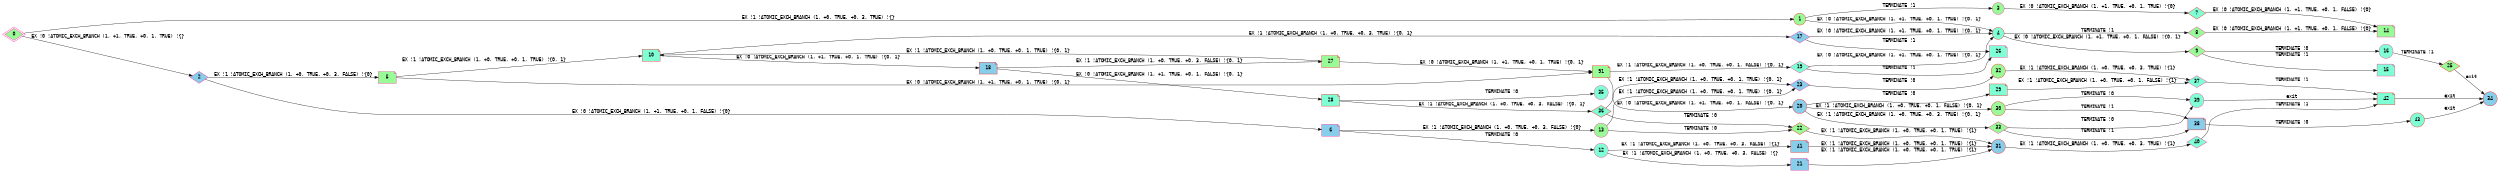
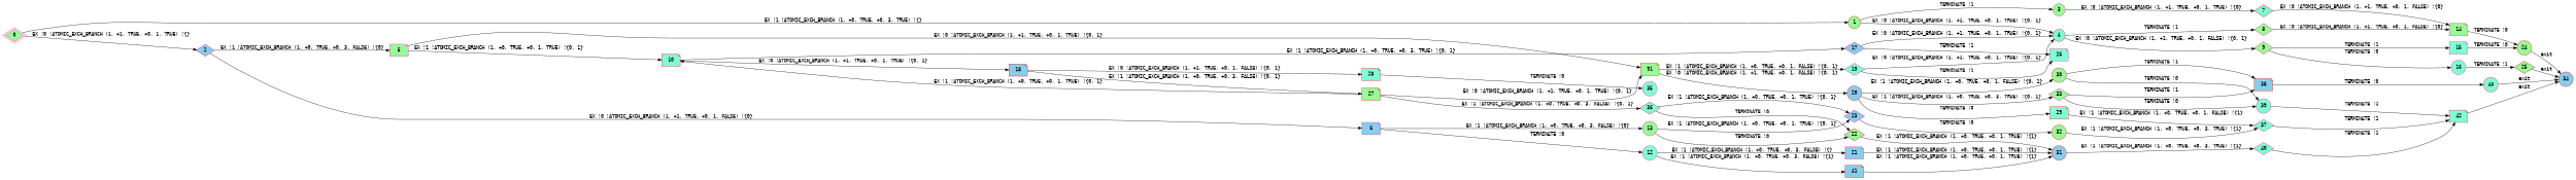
  digraph {
    fontname="DejaVu Sans Mono"
    rankdir=LR
    node [color=deeppink fillcolor=aquamarine fontname="DejaVu Sans Mono" shape=circle style=filled]
    edge [fontname="DejaVu Sans Mono"]
    0 [fillcolor=palegreen peripheries=2 shape=diamond]
    1 [color=red fillcolor=palegreen]
    2 [fillcolor=skyblue shape=diamond]
    3 [fillcolor=palegreen]
    4 [color=red]
    5 [fillcolor=palegreen shape=note]
    6 [fillcolor=skyblue shape=note]
    7 [color=red shape=diamond]
    8 [fillcolor=palegreen shape=diamond]
    9 [fillcolor=palegreen shape=diamond]
    10 [color=red shape=note]
    n12 [color=red fillcolor=palegreen label=91 shape=note]
    12
    13 [fillcolor=palegreen]
    14 [fillcolor=palegreen shape=note]
    15 [shape=note]
    16
    17 [fillcolor=skyblue shape=diamond]
    18 [color=red fillcolor=skyblue shape=note]
    19 [shape=diamond]
    20 [color=red fillcolor=skyblue]
    21 [fillcolor=skyblue shape=note]
    41 [color=red fillcolor=skyblue shape=note]
    22 [color=red fillcolor=palegreen shape=diamond]
    23 [fillcolor=skyblue shape=diamond]
+   24 [color=red fillcolor=palegreen]
    25 [color=red fillcolor=palegreen shape=diamond]
    26 [shape=note]
    27 [color=red fillcolor=palegreen shape=note]
    28 [color=red shape=note]
    29 [color=red shape=note]
    30 [color=red fillcolor=palegreen]
    33 [fillcolor=palegreen shape=diamond]
    31 [color=red fillcolor=skyblue]
    32 [color=red fillcolor=palegreen]
    34 [color=red fillcolor=skyblue]
    35
    36 [color=red shape=diamond]
    37 [shape=diamond]
    38 [color=red fillcolor=skyblue shape=note]
    39
    40 [shape=diamond]
    42 [color=red shape=note]
    43 [color=red]
    0 -> 1 [label="EX !1 !ATOMIC_EXCH_BRANCH (1, +0, TRUE, +0, 3, TRUE) !{}"]
    0 -> 2 [label="EX !0 !ATOMIC_EXCH_BRANCH (1, +1, TRUE, +0, 1, TRUE) !{}"]
    1 -> 3 [label="TERMINATE !1"]
    1 -> 4 [label="EX !0 !ATOMIC_EXCH_BRANCH (1, +1, TRUE, +0, 1, TRUE) !{0, 1}"]
    2 -> 5 [label="EX !1 !ATOMIC_EXCH_BRANCH (1, +0, TRUE, +0, 3, FALSE) !{0}"]
    2 -> 6 [label="EX !0 !ATOMIC_EXCH_BRANCH (1, +1, TRUE, +0, 1, FALSE) !{0}"]
    3 -> 7 [label="EX !0 !ATOMIC_EXCH_BRANCH (1, +1, TRUE, +0, 1, TRUE) !{0}"]
    4 -> 8 [label="TERMINATE !1"]
    4 -> 9 [label="EX !0 !ATOMIC_EXCH_BRANCH (1, +1, TRUE, +0, 1, FALSE) !{0, 1}"]
    5 -> 10 [label="EX !1 !ATOMIC_EXCH_BRANCH (1, +0, TRUE, +0, 1, TRUE) !{0, 1}"]
    5 -> n12 [label="EX !0 !ATOMIC_EXCH_BRANCH (1, +1, TRUE, +0, 1, TRUE) !{0, 1}"]
    6 -> 12 [label="TERMINATE !0"]
    6 -> 13 [label="EX !1 !ATOMIC_EXCH_BRANCH (1, +0, TRUE, +0, 3, FALSE) !{0}"]
    7 -> 14 [label="EX !0 !ATOMIC_EXCH_BRANCH (1, +1, TRUE, +0, 1, FALSE) !{0}"]
    8 -> 14 [label="EX !0 !ATOMIC_EXCH_BRANCH (1, +1, TRUE, +0, 1, FALSE) !{0}"]
    9 -> 15 [label="TERMINATE !1"]
    9 -> 16 [label="TERMINATE !0"]
    10 -> 17 [label="EX !1 !ATOMIC_EXCH_BRANCH (1, +0, TRUE, +0, 3, TRUE) !{0, 1}"]
    10 -> 18 [label="EX !0 !ATOMIC_EXCH_BRANCH (1, +1, TRUE, +0, 1, TRUE) !{0, 1}"]
    n12 -> 19 [label="EX !1 !ATOMIC_EXCH_BRANCH (1, +0, TRUE, +0, 1, FALSE) !{0, 1}"]
    n12 -> 20 [label="EX !0 !ATOMIC_EXCH_BRANCH (1, +1, TRUE, +0, 1, FALSE) !{0, 1}"]
    12 -> 21 [label="EX !1 !ATOMIC_EXCH_BRANCH (1, +0, TRUE, +0, 3, FALSE) !{}"]
    12 -> 41 [label="EX !1 !ATOMIC_EXCH_BRANCH (1, +0, TRUE, +0, 3, FALSE) !{1}"]
    13 -> 22 [label="TERMINATE !0"]
    13 -> 23 [label="EX !1 !ATOMIC_EXCH_BRANCH (1, +0, TRUE, +0, 1, TRUE) !{0, 1}"]
+   14 -> 24 [label="TERMINATE !0"]
+   15 -> 24 [label="TERMINATE !0"]
    16 -> 25 [label="TERMINATE !1"]
    17 -> 4 [label="EX !0 !ATOMIC_EXCH_BRANCH (1, +1, TRUE, +0, 1, TRUE) !{0, 1}"]
    17 -> 26 [label="TERMINATE !1"]
    18 -> 27 [label="EX !1 !ATOMIC_EXCH_BRANCH (1, +0, TRUE, +0, 3, FALSE) !{0, 1}"]
    18 -> 28 [label="EX !0 !ATOMIC_EXCH_BRANCH (1, +1, TRUE, +0, 1, FALSE) !{0, 1}"]
    19 -> 4 [label="EX !0 !ATOMIC_EXCH_BRANCH (1, +1, TRUE, +0, 1, TRUE) !{0, 1}"]
    19 -> 26 [label="TERMINATE !1"]
    20 -> 29 [label="TERMINATE !0"]
    20 -> 30 [label="EX !1 !ATOMIC_EXCH_BRANCH (1, +0, TRUE, +0, 1, FALSE) !{0, 1}"]
    20 -> 33 [label="EX !1 !ATOMIC_EXCH_BRANCH (1, +0, TRUE, +0, 3, TRUE) !{0, 1}"]
    21 -> 31 [label="EX !1 !ATOMIC_EXCH_BRANCH (1, +0, TRUE, +0, 1, TRUE) !{1}"]
    41 -> 31 [label="EX !1 !ATOMIC_EXCH_BRANCH (1, +0, TRUE, +0, 1, TRUE) !{1}"]
    22 -> 31 [label="EX !1 !ATOMIC_EXCH_BRANCH (1, +0, TRUE, +0, 1, TRUE) !{1}"]
    23 -> 32 [label="TERMINATE !0"]
+   24 -> 34 [label=exit]
    25 -> 34 [label=exit]
    27 -> 10 [label="EX !1 !ATOMIC_EXCH_BRANCH (1, +0, TRUE, +0, 1, TRUE) !{0, 1}"]
    27 -> n12 [label="EX !0 !ATOMIC_EXCH_BRANCH (1, +1, TRUE, +0, 1, TRUE) !{0, 1}"]
    28 -> 35 [label="TERMINATE !0"]
-   28 -> 36 [label="EX !1 !ATOMIC_EXCH_BRANCH (1, +0, TRUE, +0, 3, FALSE) !{0, 1}"]
+   27 -> 36 [label="EX !1 !ATOMIC_EXCH_BRANCH (1, +0, TRUE, +0, 3, FALSE) !{0, 1}"]
    29 -> 37 [label="EX !1 !ATOMIC_EXCH_BRANCH (1, +0, TRUE, +0, 1, FALSE) !{1}"]
    30 -> 38 [label="TERMINATE !1"]
    30 -> 39 [label="TERMINATE !0"]
    33 -> 38 [label="TERMINATE !1"]
    33 -> 39 [label="TERMINATE !0"]
    31 -> 40 [label="EX !1 !ATOMIC_EXCH_BRANCH (1, +0, TRUE, +0, 3, TRUE) !{1}"]
    32 -> 37 [label="EX !1 !ATOMIC_EXCH_BRANCH (1, +0, TRUE, +0, 3, TRUE) !{1}"]
    36 -> 22 [label="TERMINATE !0"]
    36 -> 23 [label="EX !1 !ATOMIC_EXCH_BRANCH (1, +0, TRUE, +0, 1, TRUE) !{0, 1}"]
    37 -> 42 [label="TERMINATE !1"]
    38 -> 43 [label="TERMINATE !0"]
-   39 -> 42 [label=exit]
+   39 -> 42 [label="TERMINATE !1"]
    40 -> 42 [label="TERMINATE !1"]
    42 -> 34 [label=exit]
    43 -> 34 [label=exit]
  }
